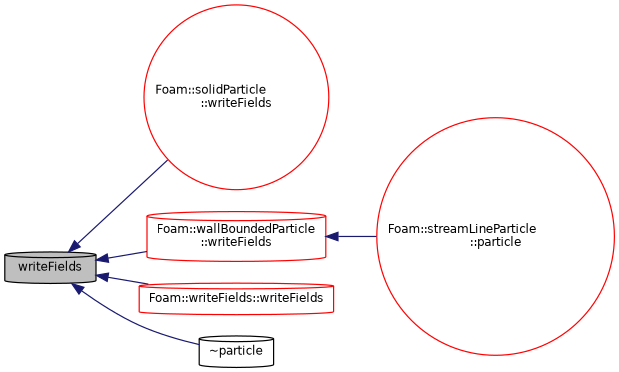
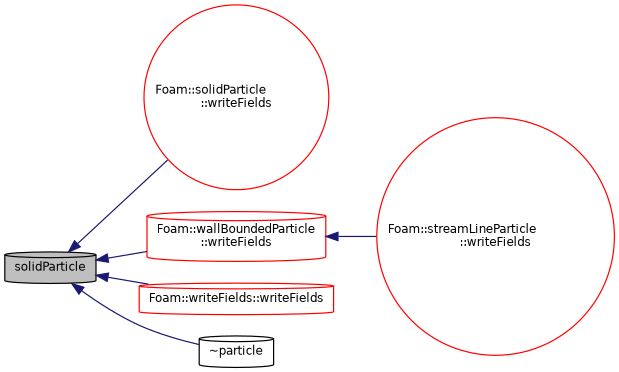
  digraph {
    rankdir=LR
    node [color=red fontname=Helvetica fontsize=10 shape=cylinder]
    edge [color=midnightblue dir=back fontname=Helvetica fontsize=10 labelfontname=Helvetica labelfontsize=10 style=solid]
-   n1 [color=black fillcolor=grey75 fontcolor=black height=0.2 label=writeFields style=filled width=0.4]
+   n1 [color=black fillcolor=grey75 fontcolor=black height=0.2 label=solidParticle style=filled width=0.4]
    n2 [height=0.2 label="Foam::solidParticle\l::writeFields" shape=circle width=0.4]
    n3 [height=0.2 label="Foam::wallBoundedParticle\l::writeFields" width=0.4]
    n4 [height=0.2 label="Foam::writeFields::writeFields" width=0.4]
    n5 [color=black height=0.2 label="~particle" width=0.4]
-   n6 [height=0.2 label="Foam::streamLineParticle\l::particle" shape=circle width=0.4]
+   n6 [height=0.2 label="Foam::streamLineParticle\l::writeFields" shape=circle width=0.4]
    n1 -> n2
    n1 -> n3
    n1 -> n4
    n1 -> n5
    n3 -> n6
  }
